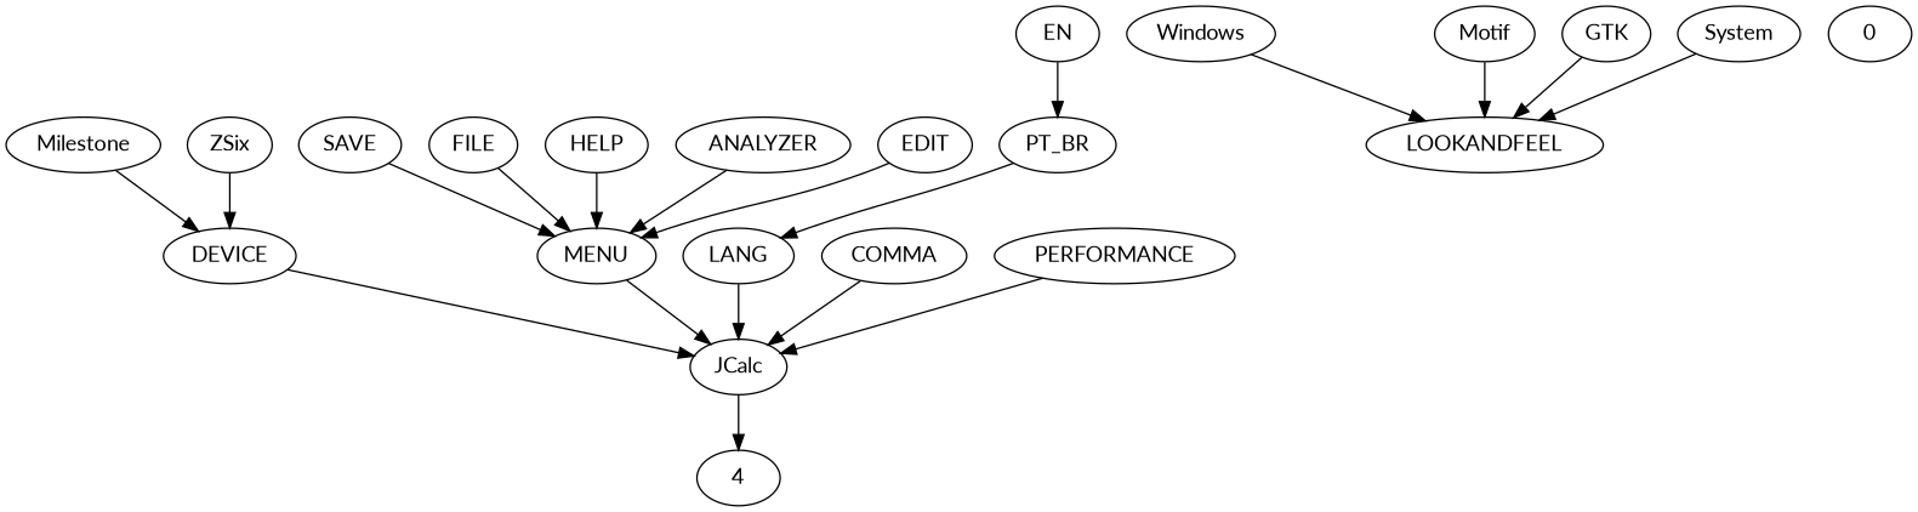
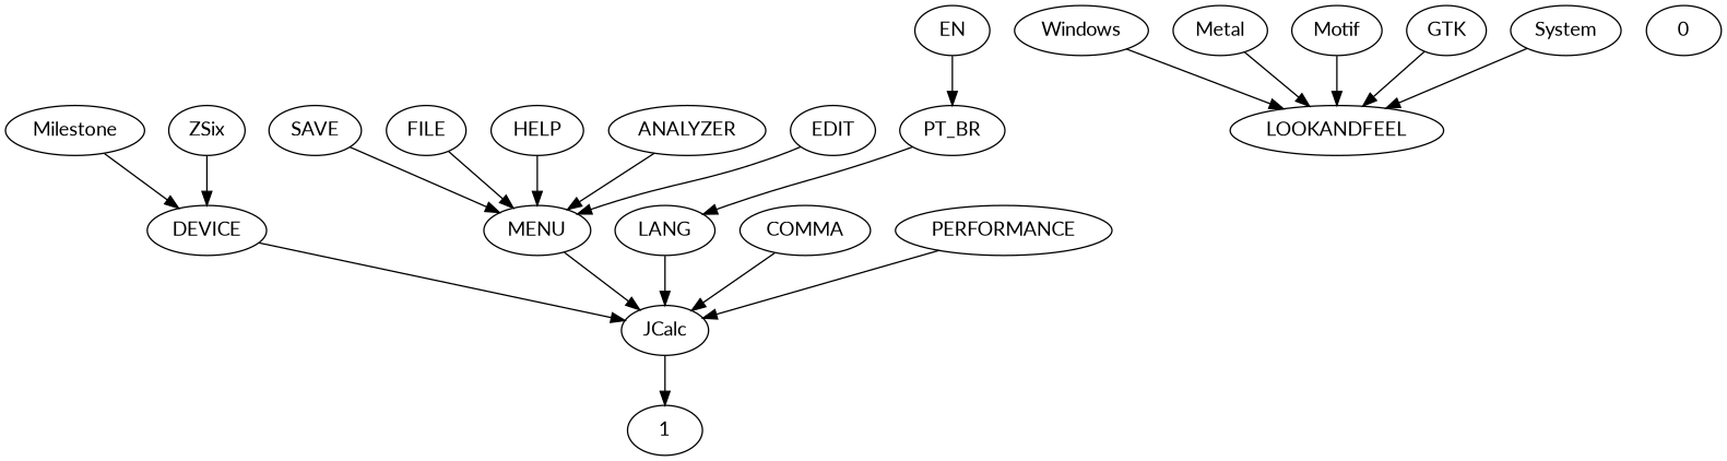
  digraph {
    fontname=Lato
    node [fontname=Lato]
    edge [fontname=Lato]
    SAVE
    MENU
    JCalc
    FILE
-   1 [label=4]
+   1
    DEVICE
    EN
    PT_BR
    LANG
    Windows
    LOOKANDFEEL
    COMMA
+   Metal
    Milestone
    Motif
    GTK
    HELP
    ANALYZER
    ZSix
    PERFORMANCE
    EDIT
    System
    0
    SAVE -> MENU
    MENU -> JCalc
    JCalc -> 1
    FILE -> MENU
    DEVICE -> JCalc
    EN -> PT_BR
    PT_BR -> LANG
    LANG -> JCalc
    Windows -> LOOKANDFEEL
    COMMA -> JCalc
+   Metal -> LOOKANDFEEL
    Milestone -> DEVICE
    Motif -> LOOKANDFEEL
    GTK -> LOOKANDFEEL
    HELP -> MENU
    ANALYZER -> MENU
    ZSix -> DEVICE
    PERFORMANCE -> JCalc
    EDIT -> MENU
    System -> LOOKANDFEEL
  }
